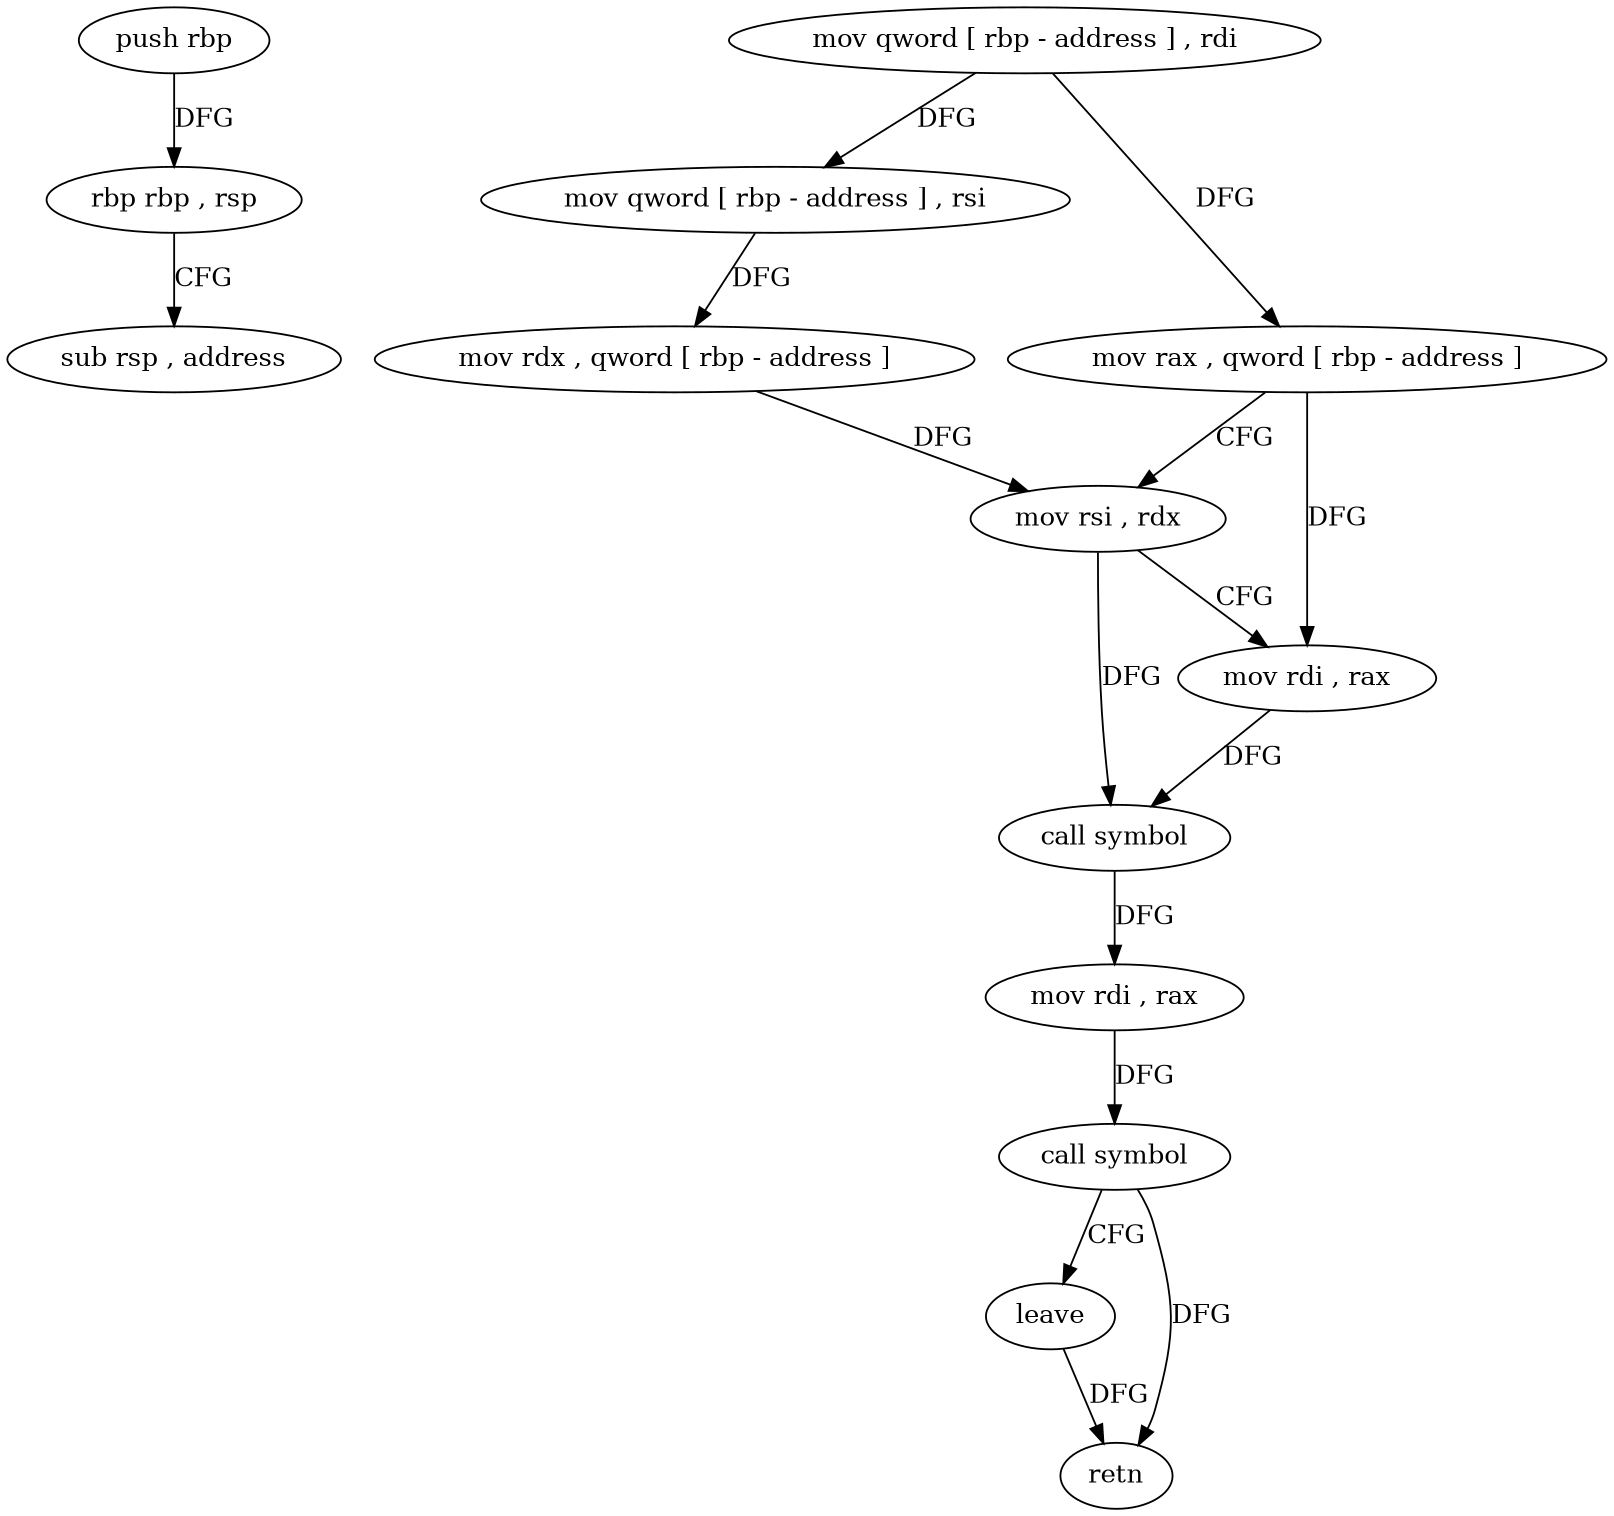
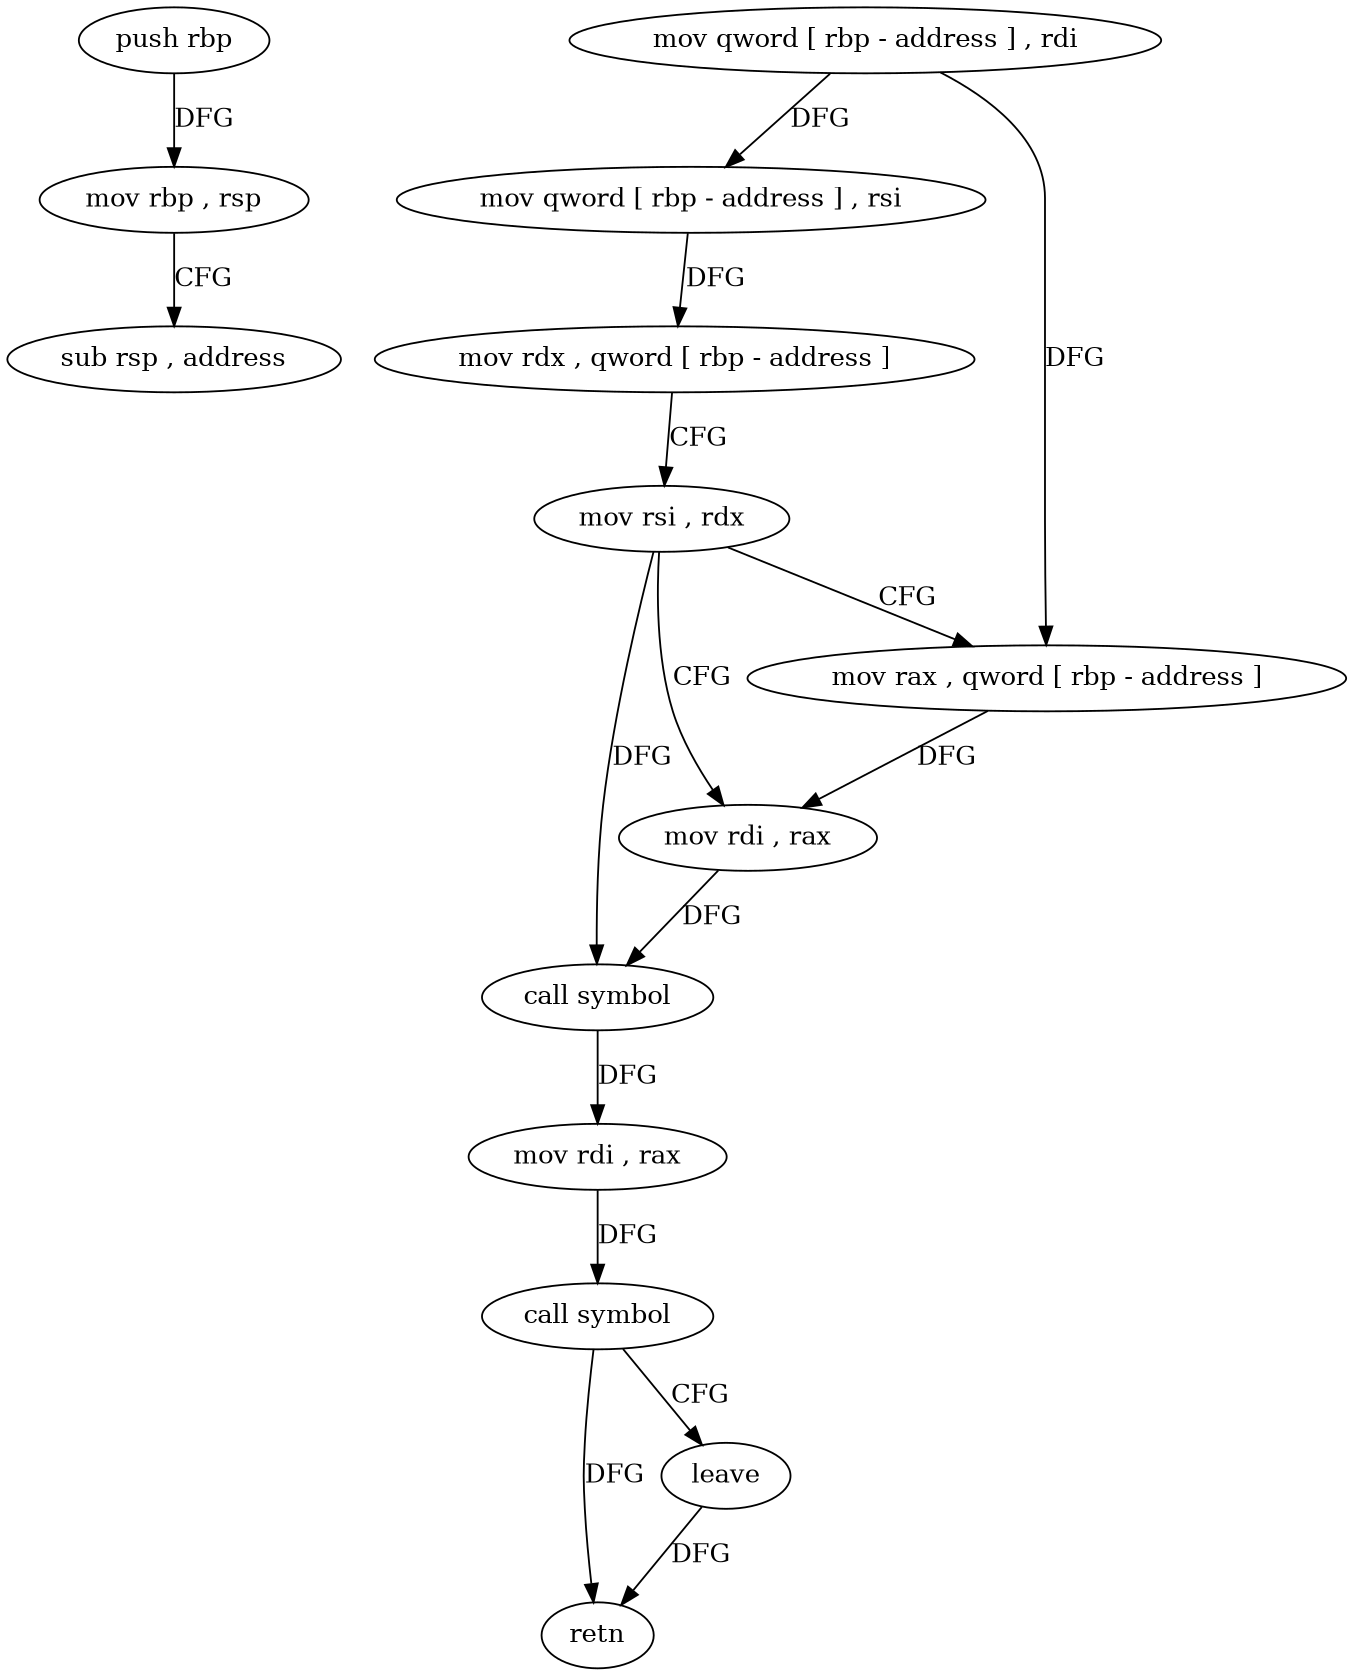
  digraph {
    n1 [label="push rbp"]
-   n2 [label="rbp rbp , rsp"]
+   n2 [label="mov rbp , rsp"]
    n3 [label="sub rsp , address"]
    n4 [label="mov qword [ rbp - address ] , rdi"]
    n5 [label="mov qword [ rbp - address ] , rsi"]
    n6 [label="mov rax , qword [ rbp - address ]"]
    n7 [label="mov rdx , qword [ rbp - address ]"]
    n8 [label="mov rsi , rdx"]
    n9 [label="mov rdi , rax"]
    n10 [label="call symbol"]
    n11 [label="mov rdi , rax"]
    n12 [label="call symbol"]
    n13 [label=leave]
    n14 [label=retn]
    n1 -> n2 [label=DFG]
    n2 -> n3 [label=CFG]
    n4 -> n5 [label=DFG]
    n4 -> n6 [label=DFG]
    n5 -> n7 [label=DFG]
-   n6 -> n8 [label=CFG]
+   n8 -> n6 [label=CFG]
    n6 -> n9 [label=DFG]
-   n7 -> n8 [label=DFG]
+   n7 -> n8 [label=CFG]
    n8 -> n9 [label=CFG]
    n8 -> n10 [label=DFG]
    n9 -> n10 [label=DFG]
    n10 -> n11 [label=DFG]
    n11 -> n12 [label=DFG]
    n12 -> n13 [label=CFG]
    n12 -> n14 [label=DFG]
    n13 -> n14 [label=DFG]
  }
